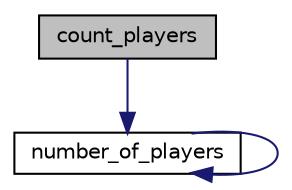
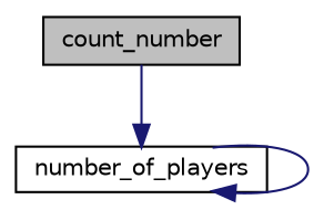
  digraph {
    rankdir=TB
    node [color=black fontname=Helvetica fontsize=10 shape=record style=filled]
    edge [color=midnightblue fontname=Helvetica fontsize=10 labelfontname=Helvetica labelfontsize=10 style=solid]
-   n1 [fillcolor=grey75 fontcolor=black height=0.2 label=count_players width=0.4]
+   n1 [fillcolor=grey75 fontcolor=black height=0.2 label=count_number width=0.4]
    n2 [fillcolor=white height=0.2 label=number_of_players width=0.4]
    n1 -> n2
    n2 -> n2
  }
